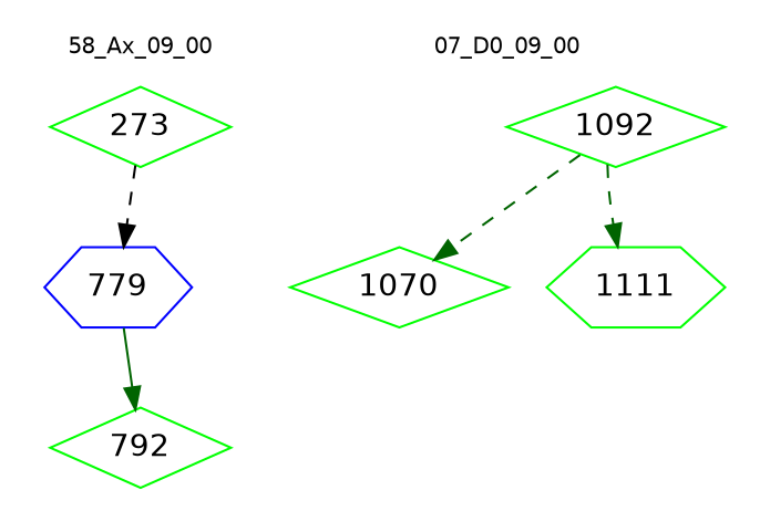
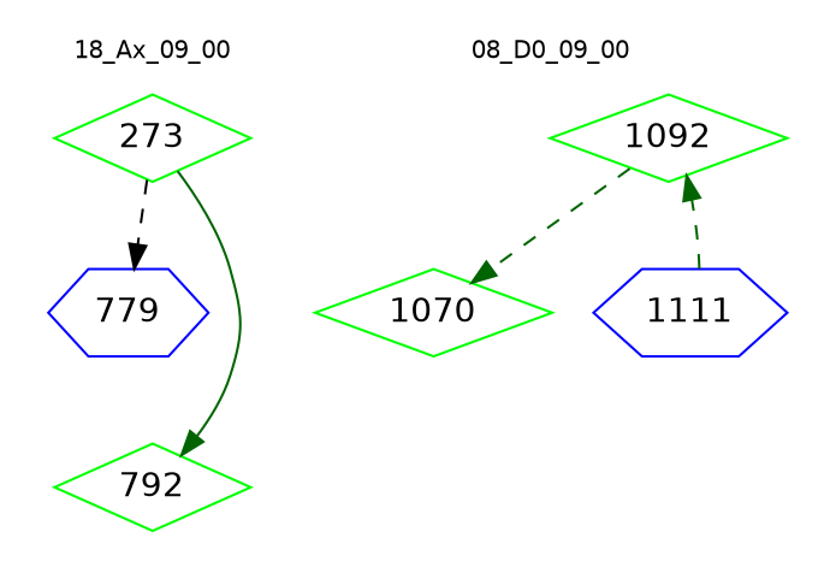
  digraph {
    fontname="DejaVu Sans"
    node [color=green fontname="DejaVu Sans" shape=diamond]
    edge [color=darkgreen fontname="DejaVu Sans" style=dashed]
    n1 [label=273]
    n2 [color=blue label=779 shape=hexagon]
    n3 [label=792]
    n4 [label=1092]
    n5 [label=1070]
-   n6 [label=1111 shape=hexagon]
+   n6 [color=blue label=1111 shape=hexagon]
    subgraph cluster_1 {
      color=white
      fontsize=10
-     label="58_Ax_09_00"
+     label="18_Ax_09_00"
      n1
      n2
      n3
    }
    subgraph cluster_2 {
      color=white
      fontsize=10
-     label="07_D0_09_00"
+     label="08_D0_09_00"
      n4
      n5
      n6
    }
    n1 -> n2 [color=black]
-   n2 -> n3 [style=solid]
+   n1 -> n3 [style=solid]
    n4 -> n5
-   n4 -> n6
+   n6 -> n4
  }
